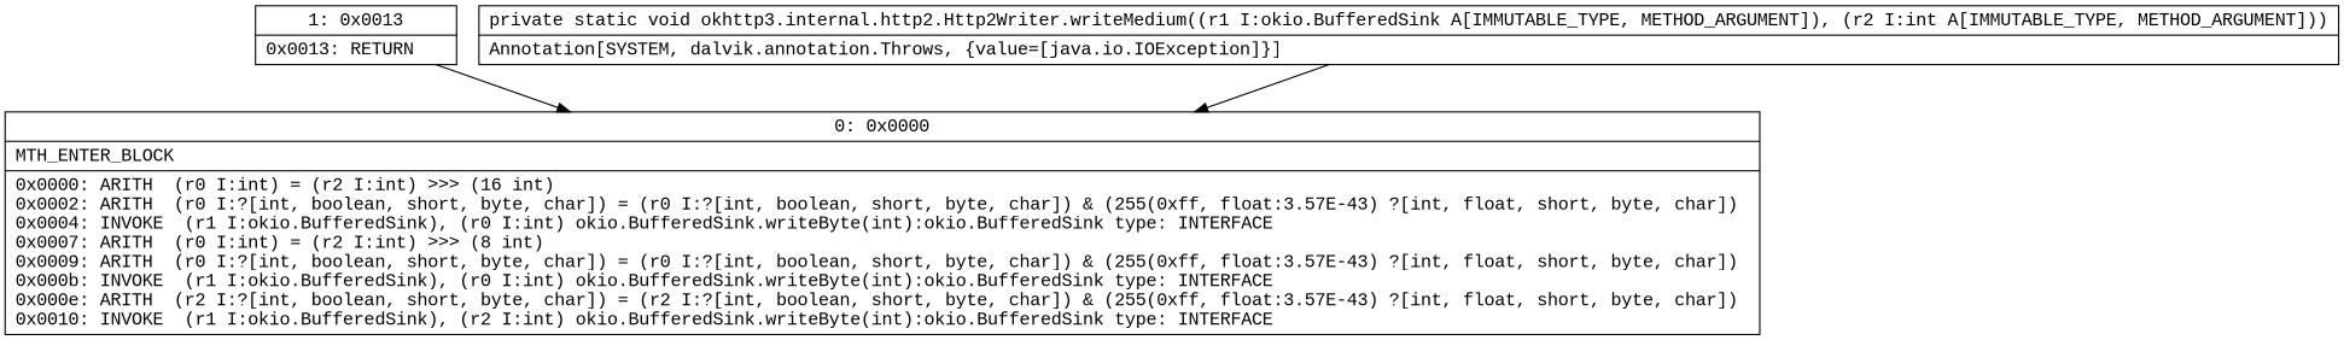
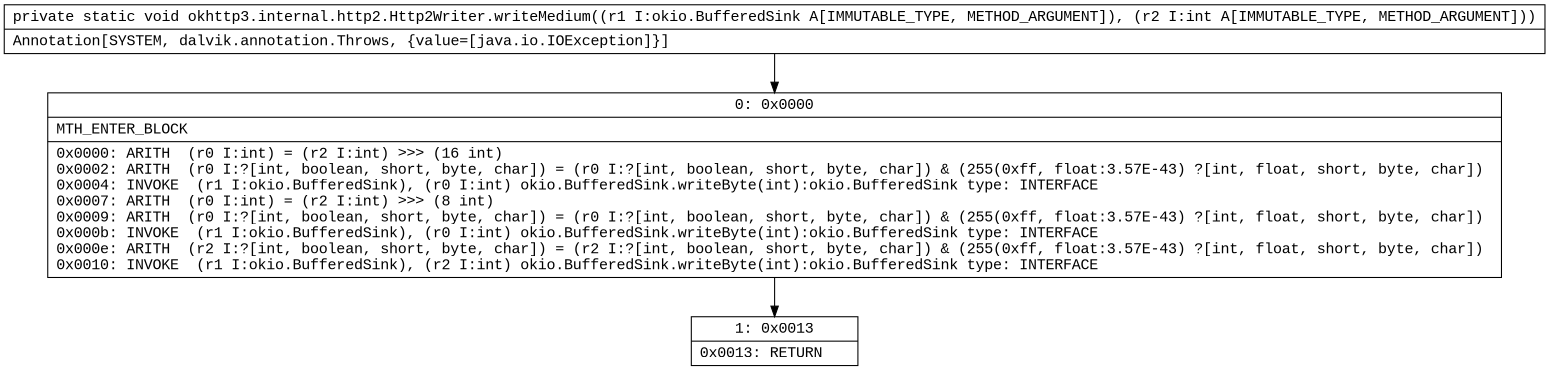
  digraph {
    fontname="Liberation Mono"
    node [shape=record fontname="Liberation Mono"]
    edge [fontname="Liberation Mono"]
    n1 [label="{0\:\ 0x0000|MTH_ENTER_BLOCK\l|0x0000: ARITH  (r0 I:int) = (r2 I:int) \>\>\> (16 int) \l0x0002: ARITH  (r0 I:?[int, boolean, short, byte, char]) = (r0 I:?[int, boolean, short, byte, char]) & (255(0xff, float:3.57E\-43) ?[int, float, short, byte, char]) \l0x0004: INVOKE  (r1 I:okio.BufferedSink), (r0 I:int) okio.BufferedSink.writeByte(int):okio.BufferedSink type: INTERFACE \l0x0007: ARITH  (r0 I:int) = (r2 I:int) \>\>\> (8 int) \l0x0009: ARITH  (r0 I:?[int, boolean, short, byte, char]) = (r0 I:?[int, boolean, short, byte, char]) & (255(0xff, float:3.57E\-43) ?[int, float, short, byte, char]) \l0x000b: INVOKE  (r1 I:okio.BufferedSink), (r0 I:int) okio.BufferedSink.writeByte(int):okio.BufferedSink type: INTERFACE \l0x000e: ARITH  (r2 I:?[int, boolean, short, byte, char]) = (r2 I:?[int, boolean, short, byte, char]) & (255(0xff, float:3.57E\-43) ?[int, float, short, byte, char]) \l0x0010: INVOKE  (r1 I:okio.BufferedSink), (r2 I:int) okio.BufferedSink.writeByte(int):okio.BufferedSink type: INTERFACE \l}"]
    n2 [label="{1\:\ 0x0013|0x0013: RETURN   \l}"]
    n3 [label="{private static void okhttp3.internal.http2.Http2Writer.writeMedium((r1 I:okio.BufferedSink A[IMMUTABLE_TYPE, METHOD_ARGUMENT]), (r2 I:int A[IMMUTABLE_TYPE, METHOD_ARGUMENT]))  | Annotation[SYSTEM, dalvik.annotation.Throws, \{value=[java.io.IOException]\}]\l}"]
-   n2 -> n1
+   n1 -> n2
    n3 -> n1
  }
